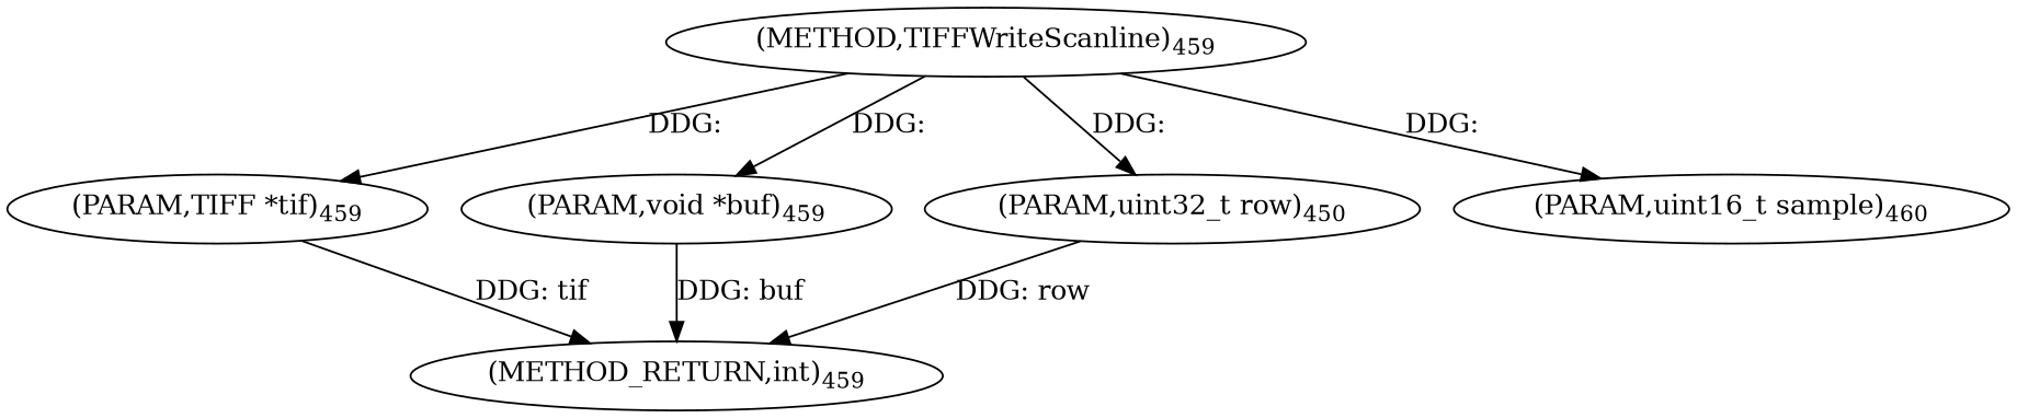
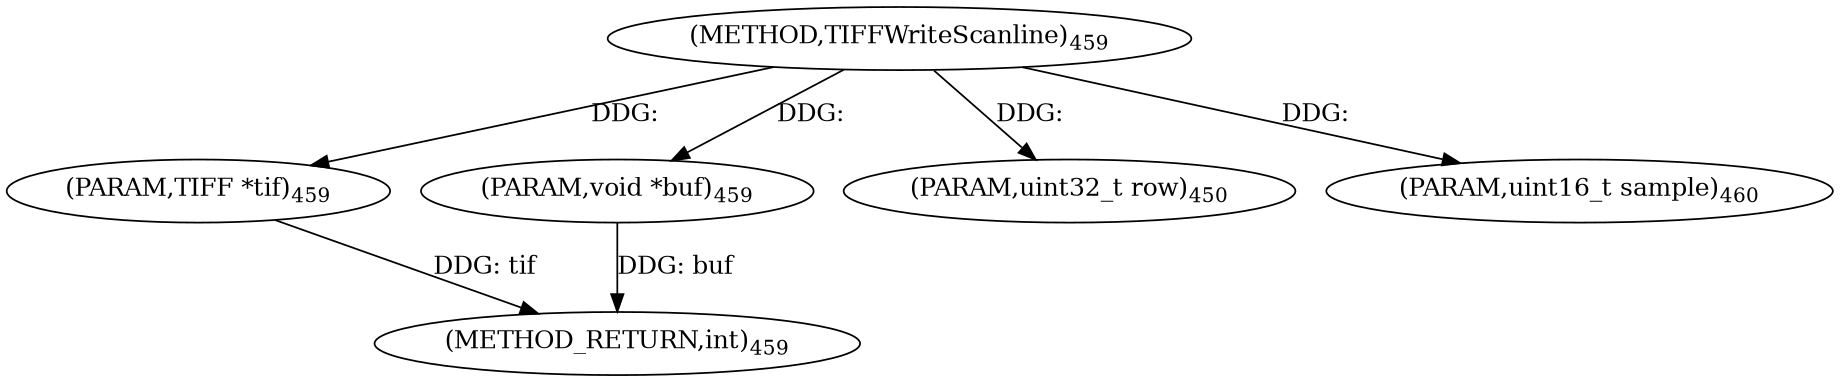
  digraph {
    n1 [label=<(METHOD,TIFFWriteScanline)<SUB>459</SUB>>]
    n2 [label=<(PARAM,TIFF *tif)<SUB>459</SUB>>]
    n3 [label=<(PARAM,void *buf)<SUB>459</SUB>>]
    n4 [label=<(PARAM,uint32_t row)<SUB>450</SUB>>]
    n5 [label=<(PARAM,uint16_t sample)<SUB>460</SUB>>]
    n6 [label=<(METHOD_RETURN,int)<SUB>459</SUB>>]
    n1 -> n2 [label="DDG: "]
    n1 -> n3 [label="DDG: "]
    n1 -> n4 [label="DDG: "]
    n1 -> n5 [label="DDG: "]
    n2 -> n6 [label="DDG: tif"]
    n3 -> n6 [label="DDG: buf"]
-   n4 -> n6 [label="DDG: row"]
  }
